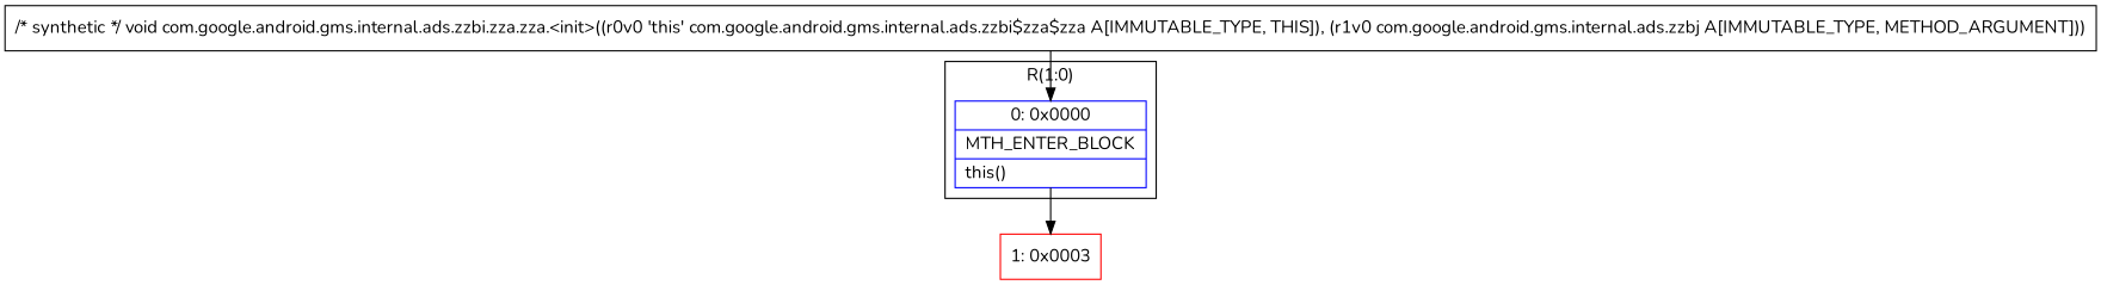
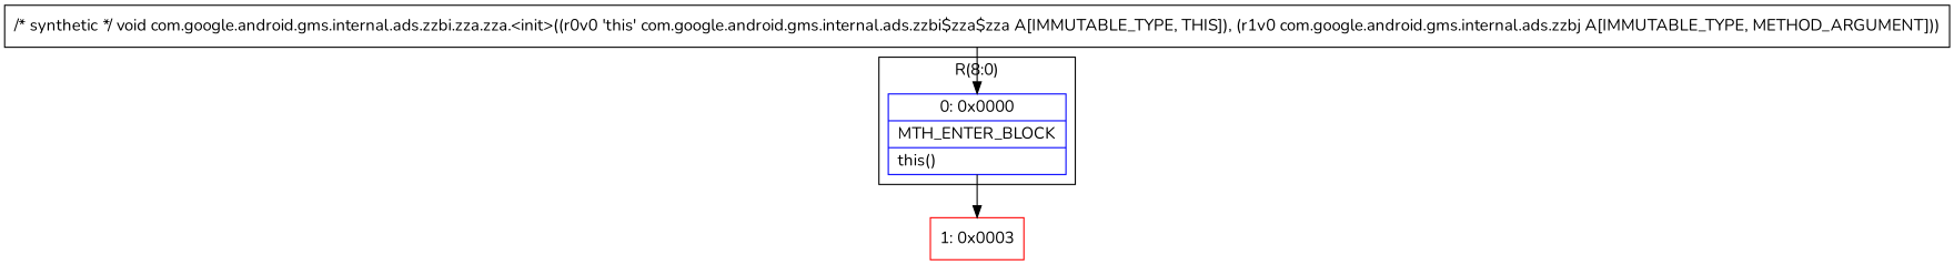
  digraph {
    fontname=Nunito
    node [shape=record fontname=Nunito]
    edge [fontname=Nunito]
    n1 [color=blue label="{0\:\ 0x0000|MTH_ENTER_BLOCK\l|this()\l}"]
    n2 [color=red label="{1\:\ 0x0003}"]
    n3 [label="{\/* synthetic *\/ void com.google.android.gms.internal.ads.zzbi.zza.zza.\<init\>((r0v0 'this' com.google.android.gms.internal.ads.zzbi$zza$zza A[IMMUTABLE_TYPE, THIS]), (r1v0 com.google.android.gms.internal.ads.zzbj A[IMMUTABLE_TYPE, METHOD_ARGUMENT])) }"]
    subgraph cluster_1 {
-     label="R(1:0)"
+     label="R(8:0)"
      n1
    }
    n1 -> n2
    n3 -> n1
  }
